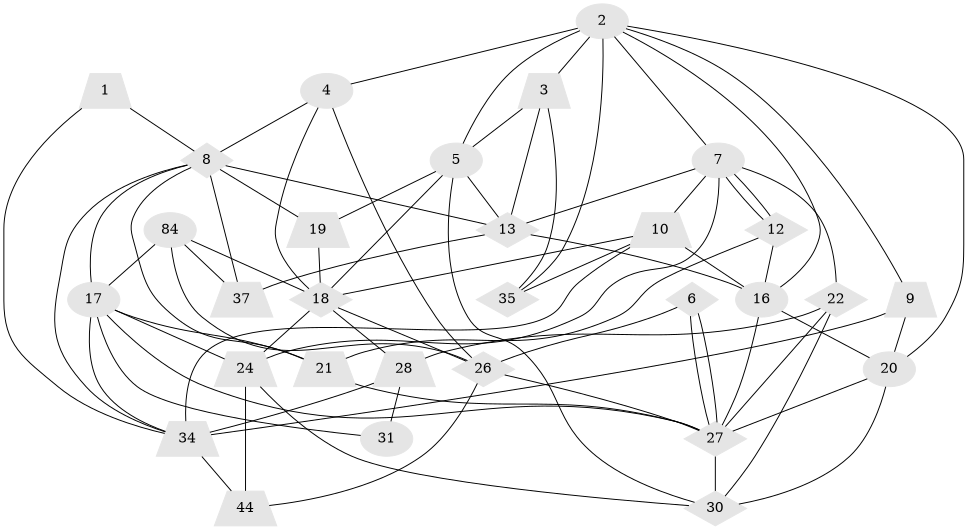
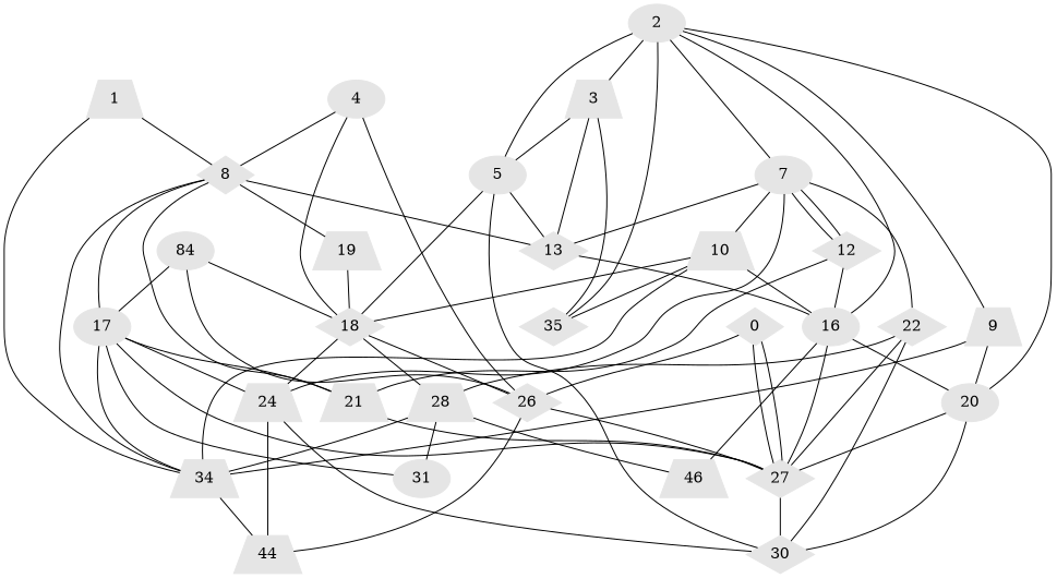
  graph {
    node [color=gray90 shape=trapezium style=filled]
    8 [shape=diamond super="+15"]
    34 [super="+51"]
    13 [shape=diamond super="+48"]
    19
    17 [shape=ellipse super="+43"]
    21 [super="+33"]
-   37
    1
    44
    2 [shape=ellipse super="+40"]
    3 [super="+39"]
    4 [shape=ellipse super="+23"]
    5 [shape=ellipse super="+25"]
    7 [shape=ellipse super="+11"]
    9
    16 [shape=ellipse super="+49"]
    20 [shape=ellipse super="+29"]
    35 [shape=diamond super="+41"]
    18 [shape=diamond super="+36"]
    26 [shape=diamond super="+42"]
    30 [shape=diamond]
    10
    12 [shape=diamond]
    22 [shape=diamond super="+32"]
    24 [super="+45"]
    27 [shape=diamond super="+50"]
+   46
    28 [super="+47"]
-   6 [shape=diamond]
+   6 [shape=diamond label=0]
    31 [shape=ellipse]
    n31 [label=84 shape=ellipse super="+38"]
    8 -- 34
    8 -- 13 [weight=2]
    8 -- 19
    8 -- 17
    8 -- 21
-   8 -- 37
    34 -- 44
-   13 -- 37
    13 -- 16
    19 -- 18
    17 -- 34
    17 -- 21
    17 -- 24
    17 -- 27
    17 -- 31
    21 -- 27
    1 -- 8
    1 -- 34
    2 -- 3
-   2 -- 4
    2 -- 5
    2 -- 7
    2 -- 9
    2 -- 16
    2 -- 20
    2 -- 35 [weight=2]
    3 -- 13
    3 -- 5
    3 -- 35
    4 -- 8
    4 -- 18
    4 -- 26
    5 -- 13
-   5 -- 19
    5 -- 18
    5 -- 30
    7 -- 13
    7 -- 10
    7 -- 12
    7 -- 12
    7 -- 22
    7 -- 24
    9 -- 34
    9 -- 20
    16 -- 20
    16 -- 27
+   16 -- 46
    20 -- 30
    20 -- 27
    18 -- 26
    18 -- 24
    18 -- 28 [weight=2]
    26 -- 44
    26 -- 27
    10 -- 34
    10 -- 16
    10 -- 35
    10 -- 18
    12 -- 21
    12 -- 16
    22 -- 30
    22 -- 27
    22 -- 28
    24 -- 44
    24 -- 30
    27 -- 30
    28 -- 34
+   28 -- 46 [weight=2]
    28 -- 31
    6 -- 26
    6 -- 27
    6 -- 27
    n31 -- 17
-   n31 -- 37
    n31 -- 18
    n31 -- 26
  }
